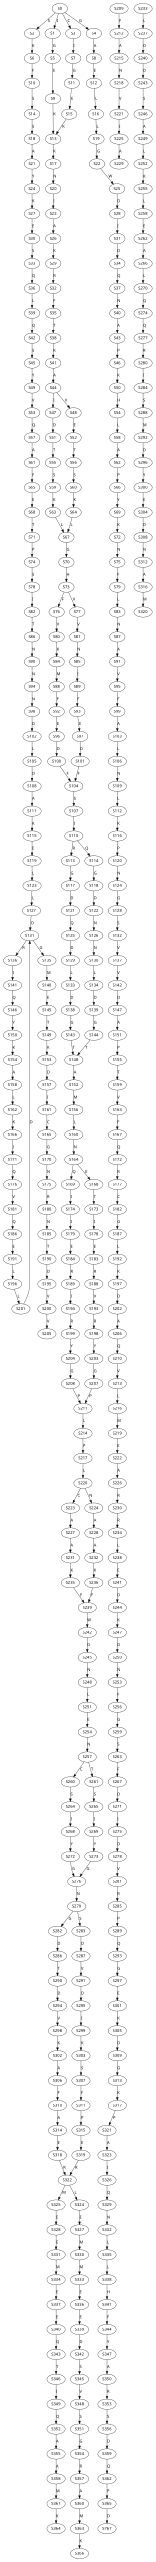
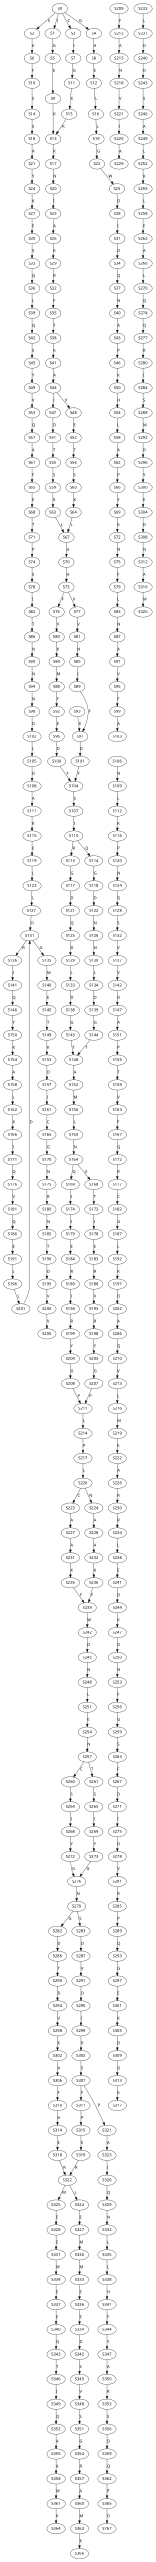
  strict digraph {
    fontname="Noto Sans"
    node [fontname="Noto Sans"]
    edge [fontname="Noto Sans"]
    S0
    S1
    S2
    S3
    S4
    S5
    S6
    S7
    S8
    S9
    S10
    S11
    S12
    S13
    S14
    S15
    S16
    S17
    S18
    S19
    S20
    S21
    S22
    S23
    S24
    S25
    S26
    S27
    S28
    S29
    S30
    S31
    S32
    S33
    S34
    S35
    S36
    S37
    S38
    S39
    S40
    S41
    S42
    S43
    S44
    S45
    S46
    S47
    S48
    S49
    S50
    S51
    S52
    S53
    S54
    S55
    S56
    S57
    S58
    S59
    S60
    S61
    S62
    S63
    S64
    S65
    S66
    S67
    S68
    S69
    S70
    S71
    S72
    S73
    S74
    S75
    S76
    S77
    S78
    S79
    S80
    S81
    S82
    S83
    S84
    S85
    S86
    S87
    S88
    S89
    S90
    S91
    S92
    S93
    S94
    S95
    S96
    S97
    S98
    S99
    S100
    S101
    S102
    S103
    S104
    S105
    S106
    S107
    S108
    S109
    S110
    S111
    S112
    S113
    S114
    S115
    S116
    S117
    S118
    S119
    S120
    S121
    S122
    S123
    S124
    S125
    S126
    S127
    S128
    S129
    S130
    S131
    S132
    S133
    S134
    S135
    S136
    S137
    S138
    S139
    S140
    S141
    S142
    S143
    S144
    S145
    S146
    S147
    S148
    S149
    S150
    S151
    S152
    S153
    S154
    S155
    S156
    S157
    S158
    S159
    S160
    S161
    S162
    S163
    S164
    S165
    S166
    S167
    S168
    S169
    S170
    S171
    S172
    S173
    S174
    S175
    S176
    S177
    S178
    S179
    S180
    S181
    S182
    S183
    S184
    S185
    S186
    S187
    S188
    S189
    S190
    S191
    S192
    S193
    S194
    S195
    S196
    S197
    S198
    S199
    S200
    S201
    S202
    S203
    S204
    S205
    S206
    S207
    S208
    S210
    S211
    S209
    S212
    S213
    S214
    S215
    S216
    S217
    S218
    S219
    S220
    S221
    S222
    S223
    S224
    S225
    S226
    S227
    S228
    S229
    S230
    S231
    S232
    S234
    S235
    S236
    S233
    S237
    S238
    S239
    S240
    S241
    S242
    S243
    S244
    S245
    S246
    S247
    S248
    S249
    S250
    S251
    S252
    S253
    S254
    S255
    S256
    S257
    S258
    S259
    S260
    S261
    S262
    S263
    S264
    S265
    S266
    S267
    S268
    S269
    S270
    S271
    S272
    S273
    S274
    S275
    S276
    S277
    S278
    S279
    S280
    S281
    S282
    S283
    S284
    S285
    S286
    S287
    S288
    S289
    S290
    S291
    S292
    S293
    S294
    S295
    S296
    S297
    S298
    S299
    S300
    S301
    S302
    S303
    S304
    S305
    S306
    S307
    S308
    S309
    S310
    S311
    S312
    S313
    S314
    S315
    S316
    S317
    S318
    S319
    S320
    S321
    S322
    S323
    S324
    S325
    S326
    S327
    S328
    S329
    S330
    S331
    S332
    S333
    S334
    S335
    S336
    S337
    S338
    S339
    S340
    S341
    S342
    S343
    S344
    S345
    S346
    S347
    S348
    S349
    S350
    S351
    S352
    S353
    S354
    S355
    S356
    S357
    S358
    S359
    S360
    S361
    S362
    S363
    S364
    S365
    S366
    n368 [label=S767]
    S0 -> S1 [label=I]
    S0 -> S2 [label=S]
    S0 -> S3 [label=C]
    S0 -> S4 [label=G]
    S1 -> S5 [label=G]
    S2 -> S6 [label=K]
    S3 -> S7 [label=I]
    S4 -> S8 [label=A]
    S5 -> S9 [label=E]
    S6 -> S10 [label=F]
    S7 -> S11 [label=G]
    S8 -> S12 [label=E]
    S9 -> S13 [label=K]
    S10 -> S14 [label=S]
    S11 -> S15 [label=E]
    S12 -> S16 [label=L]
    S13 -> S17 [label=K]
    S14 -> S18 [label=S]
    S15 -> S13 [label=K]
    S16 -> S19 [label=L]
    S17 -> S20 [label=N]
    S18 -> S21 [label=A]
    S19 -> S22 [label=G]
    S20 -> S23 [label=I]
    S21 -> S24 [label=Y]
    S22 -> S25 [label=W]
    S23 -> S26 [label=A]
    S24 -> S27 [label=K]
    S25 -> S28 [label=D]
    S26 -> S29 [label=K]
    S27 -> S30 [label=E]
    S28 -> S31 [label=I]
    S29 -> S32 [label=R]
    S30 -> S33 [label=S]
    S31 -> S34 [label=D]
    S32 -> S35 [label=F]
    S33 -> S36 [label=Q]
    S34 -> S37 [label=Q]
    S35 -> S38 [label=T]
    S36 -> S39 [label=L]
    S37 -> S40 [label=N]
    S38 -> S41 [label=K]
    S39 -> S42 [label=Q]
    S40 -> S43 [label=A]
    S41 -> S44 [label=A]
    S42 -> S45 [label=S]
    S43 -> S46 [label=P]
    S44 -> S47 [label=I]
    S44 -> S48 [label=V]
    S45 -> S49 [label=Y]
    S46 -> S50 [label=K]
    S47 -> S51 [label=D]
    S48 -> S52 [label=E]
    S49 -> S53 [label=V]
    S50 -> S54 [label=H]
    S51 -> S55 [label=T]
    S52 -> S56 [label=T]
    S53 -> S57 [label=Q]
    S54 -> S58 [label=L]
    S55 -> S59 [label=S]
    S56 -> S60 [label=S]
    S57 -> S61 [label=A]
    S58 -> S62 [label=A]
    S59 -> S63 [label=K]
    S60 -> S64 [label=K]
    S61 -> S65 [label=F]
    S62 -> S66 [label=P]
    S63 -> S67 [label=L]
    S64 -> S67 [label=L]
    S65 -> S68 [label=E]
    S66 -> S69 [label=Y]
    S67 -> S70 [label=G]
    S68 -> S71 [label=T]
    S69 -> S72 [label=K]
    S70 -> S73 [label=H]
    S71 -> S74 [label=P]
    S72 -> S75 [label=N]
    S73 -> S76 [label=F]
    S73 -> S77 [label=V]
    S74 -> S78 [label=S]
    S75 -> S79 [label=F]
    S76 -> S80 [label=V]
    S77 -> S81 [label=V]
    S78 -> S82 [label=I]
    S79 -> S83 [label=L]
    S80 -> S84 [label=K]
    S81 -> S85 [label=N]
    S82 -> S86 [label=T]
    S83 -> S87 [label=N]
    S84 -> S88 [label=M]
    S85 -> S89 [label=I]
    S86 -> S90 [label=N]
    S87 -> S91 [label=A]
    S88 -> S92 [label=F]
-   S89 -> S93 [label=F]
+   S89 -> S97 [label=F]
    S90 -> S94 [label=N]
    S91 -> S95 [label=V]
    S92 -> S96 [label=E]
    S93 -> S97 [label=E]
    S94 -> S98 [label=N]
    S95 -> S99 [label=F]
    S96 -> S100 [label=D]
    S97 -> S101 [label=D]
    S98 -> S102 [label=D]
    S99 -> S103 [label=A]
    S100 -> S104 [label=F]
    S101 -> S104 [label=F]
    S102 -> S105 [label=L]
-   S103 -> S106 [label=L]
    S104 -> S107 [label=S]
    S105 -> S108 [label=D]
    S106 -> S109 [label=N]
    S107 -> S110 [label=I]
    S108 -> S111 [label=A]
    S109 -> S112 [label=L]
    S110 -> S113 [label=R]
    S110 -> S114 [label=Q]
    S111 -> S115 [label=K]
    S112 -> S116 [label=K]
    S113 -> S117 [label=G]
    S114 -> S118 [label=G]
    S115 -> S119 [label=E]
    S116 -> S120 [label=P]
    S117 -> S121 [label=D]
    S118 -> S122 [label=D]
    S119 -> S123 [label=L]
    S120 -> S124 [label=N]
    S121 -> S125 [label=Q]
    S122 -> S126 [label=N]
    S123 -> S127 [label=L]
    S124 -> S128 [label=G]
    S125 -> S129 [label=D]
    S126 -> S130 [label=N]
    S127 -> S131 [label=D]
    S128 -> S132 [label=S]
    S129 -> S133 [label=L]
    S130 -> S134 [label=L]
    S131 -> S135 [label=G]
    S131 -> S136 [label=R]
    S132 -> S137 [label=V]
    S133 -> S138 [label=D]
    S134 -> S139 [label=D]
    S135 -> S140 [label=M]
    S136 -> S141 [label=I]
    S137 -> S142 [label=V]
    S138 -> S143 [label=G]
    S139 -> S144 [label=G]
    S140 -> S145 [label=E]
    S141 -> S146 [label=Q]
    S142 -> S147 [label=D]
    S143 -> S148 [label=T]
    S144 -> S148 [label=T]
    S145 -> S149 [label=T]
    S146 -> S150 [label=Y]
    S147 -> S151 [label=A]
    S148 -> S152 [label=A]
    S149 -> S153 [label=K]
    S150 -> S154 [label=K]
    S151 -> S155 [label=P]
    S152 -> S156 [label=M]
    S153 -> S157 [label=D]
    S154 -> S158 [label=A]
    S155 -> S159 [label=T]
    S156 -> S160 [label=L]
    S157 -> S161 [label=I]
    S158 -> S162 [label=L]
    S159 -> S163 [label=V]
    S160 -> S164 [label=N]
    S161 -> S165 [label=C]
    S162 -> S166 [label=K]
    S163 -> S167 [label=F]
    S164 -> S168 [label=E]
    S164 -> S169 [label=Q]
    S165 -> S170 [label=G]
    S166 -> S171 [label=I]
    S167 -> S172 [label=Q]
    S168 -> S173 [label=T]
    S169 -> S174 [label=I]
    S170 -> S175 [label=N]
    S171 -> S176 [label=Q]
    S172 -> S177 [label=R]
    S173 -> S178 [label=I]
    S174 -> S179 [label=I]
    S175 -> S180 [label=R]
    S176 -> S181 [label=V]
    S177 -> S182 [label=C]
    S178 -> S183 [label=E]
    S179 -> S184 [label=E]
    S180 -> S185 [label=N]
    S181 -> S186 [label=Q]
    S182 -> S187 [label=G]
    S183 -> S188 [label=R]
    S184 -> S189 [label=R]
    S185 -> S190 [label=T]
    S186 -> S191 [label=E]
    S187 -> S192 [label=L]
    S188 -> S193 [label=V]
    S189 -> S194 [label=I]
    S190 -> S195 [label=D]
    S191 -> S196 [label=L]
    S192 -> S197 [label=K]
    S193 -> S198 [label=R]
    S194 -> S199 [label=R]
    S195 -> S200 [label=V]
    S196 -> S201 [label=L]
    S197 -> S202 [label=D]
    S198 -> S203 [label=Y]
    S199 -> S204 [label=Y]
    S200 -> S205 [label=V]
    S201 -> S131 [label=D]
    S202 -> S206 [label=A]
    S203 -> S207 [label=G]
    S204 -> S208 [label=G]
    S206 -> S210 [label=Q]
    S207 -> S211 [label=P]
    S208 -> S211 [label=P]
    S210 -> S213 [label=V]
    S211 -> S214 [label=L]
    S209 -> S212 [label=F]
    S212 -> S215 [label=A]
    S213 -> S216 [label=L]
    S214 -> S217 [label=P]
    S215 -> S218 [label=N]
    S216 -> S219 [label=M]
    S217 -> S220 [label=L]
    S218 -> S221 [label=V]
    S219 -> S222 [label=E]
    S220 -> S223 [label=C]
    S220 -> S224 [label=N]
    S221 -> S225 [label=I]
    S222 -> S226 [label=A]
    S223 -> S227 [label=A]
    S224 -> S228 [label=A]
    S225 -> S229 [label=A]
    S226 -> S230 [label=R]
    S227 -> S231 [label=A]
    S228 -> S232 [label=A]
    S230 -> S234 [label=R]
    S231 -> S235 [label=K]
    S232 -> S236 [label=K]
    S234 -> S238 [label=L]
    S235 -> S239 [label=F]
    S236 -> S239 [label=F]
    S233 -> S237 [label=L]
    S237 -> S240 [label=D]
    S238 -> S241 [label=E]
    S239 -> S242 [label=W]
    S240 -> S243 [label=D]
    S241 -> S244 [label=D]
    S242 -> S245 [label=D]
    S243 -> S246 [label=S]
    S244 -> S247 [label=K]
    S245 -> S248 [label=N]
    S246 -> S249 [label=A]
    S247 -> S250 [label=D]
    S248 -> S251 [label=L]
    S249 -> S252 [label=L]
    S250 -> S253 [label=N]
    S251 -> S254 [label=E]
    S252 -> S255 [label=K]
    S253 -> S256 [label=F]
    S254 -> S257 [label=N]
    S255 -> S258 [label=L]
    S256 -> S259 [label=G]
    S257 -> S260 [label=C]
    S257 -> S261 [label=T]
    S258 -> S262 [label=E]
    S259 -> S263 [label=S]
    S260 -> S264 [label=S]
    S261 -> S265 [label=S]
    S262 -> S266 [label=A]
    S263 -> S267 [label=F]
    S264 -> S268 [label=I]
    S265 -> S269 [label=I]
    S266 -> S270 [label=L]
    S267 -> S271 [label=D]
    S268 -> S272 [label=Y]
    S269 -> S273 [label=Y]
    S270 -> S274 [label=Q]
    S271 -> S275 [label=I]
    S272 -> S276 [label=G]
    S273 -> S276 [label=G]
    S274 -> S277 [label=Q]
    S275 -> S278 [label=D]
    S276 -> S279 [label=N]
    S277 -> S280 [label=R]
    S278 -> S281 [label=V]
    S279 -> S282 [label=G]
    S279 -> S283 [label=S]
    S280 -> S284 [label=I]
    S281 -> S285 [label=R]
    S282 -> S286 [label=D]
    S283 -> S287 [label=D]
    S284 -> S288 [label=S]
    S285 -> S289 [label=P]
    S286 -> S290 [label=T]
    S287 -> S291 [label=V]
    S288 -> S292 [label=M]
    S289 -> S293 [label=Q]
    S290 -> S294 [label=D]
    S291 -> S295 [label=D]
    S292 -> S296 [label=D]
    S293 -> S297 [label=G]
    S294 -> S298 [label=V]
    S295 -> S299 [label=I]
    S296 -> S300 [label=Y]
    S297 -> S301 [label=E]
    S298 -> S302 [label=K]
    S299 -> S303 [label=K]
    S300 -> S304 [label=E]
    S301 -> S305 [label=K]
    S302 -> S306 [label=A]
    S303 -> S307 [label=S]
    S304 -> S308 [label=D]
    S305 -> S309 [label=D]
    S306 -> S310 [label=F]
    S307 -> S311 [label=F]
    S308 -> S312 [label=N]
    S309 -> S313 [label=G]
    S310 -> S314 [label=A]
    S311 -> S315 [label=P]
    S312 -> S316 [label=A]
    S313 -> S317 [label=K]
    S314 -> S318 [label=E]
    S315 -> S319 [label=E]
    S316 -> S320 [label=M]
-   S317 -> S321 [label=P]
+   S307 -> S321 [label=P]
    S318 -> S322 [label=R]
    S319 -> S322 [label=R]
    S321 -> S323 [label=A]
    S322 -> S324 [label=L]
    S322 -> S325 [label=M]
    S323 -> S326 [label=I]
    S324 -> S327 [label=E]
    S325 -> S328 [label=E]
    S326 -> S329 [label=Q]
    S327 -> S330 [label=M]
    S328 -> S331 [label=E]
    S329 -> S332 [label=N]
    S330 -> S333 [label=M]
    S331 -> S334 [label=M]
    S332 -> S335 [label=L]
    S333 -> S336 [label=E]
    S334 -> S337 [label=E]
    S335 -> S338 [label=L]
    S336 -> S339 [label=E]
    S337 -> S340 [label=E]
    S338 -> S341 [label=H]
    S339 -> S342 [label=D]
    S340 -> S343 [label=Q]
    S341 -> S344 [label=F]
    S342 -> S345 [label=S]
    S343 -> S346 [label=T]
    S344 -> S347 [label=Y]
    S345 -> S348 [label=V]
    S346 -> S349 [label=I]
    S347 -> S350 [label=A]
    S348 -> S351 [label=S]
    S349 -> S352 [label=Q]
    S350 -> S353 [label=R]
    S351 -> S354 [label=G]
    S352 -> S355 [label=A]
    S353 -> S356 [label=S]
    S354 -> S357 [label=R]
    S355 -> S358 [label=A]
    S356 -> S359 [label=D]
    S357 -> S360 [label=A]
    S358 -> S361 [label=M]
    S359 -> S362 [label=Q]
    S360 -> S363 [label=M]
    S361 -> S364 [label=K]
    S362 -> S365 [label=P]
    S363 -> S366 [label=K]
    S365 -> n368 [label=D]
  }
